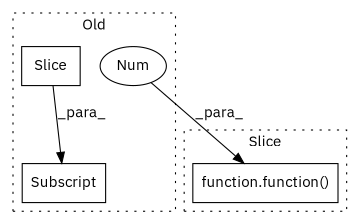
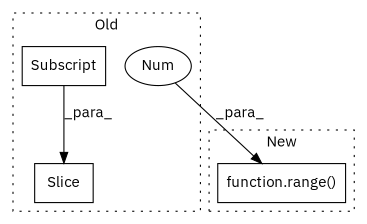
  digraph {
    fontname="IBM Plex Sans"
    node [fontname="IBM Plex Sans" s=1748 shape=box]
    edge [fontname="IBM Plex Sans"]
    n1 [a=80 l=2 label=Slice]
    n2 [a=63 l="22,0" label=Subscript s="1729,0"]
    n3 [a=76 l=1 label=Num shape=ellipse]
-   n4 [a=75 l="6,1" label="function.function()" s="1455,1484"]
+   n4 [a=75 l="6,1" label="function.range()" s="1455,1484"]
    subgraph cluster_1 {
      label=Old
      style=dotted
      n1
      n2
      n3
    }
    subgraph cluster_2 {
-     label=Slice
+     label=New
      style=dotted
      n4
    }
-   n1 -> n2 [label=_para_]
+   n2 -> n1 [label=_para_]
    n3 -> n4 [label=_para_]
  }
